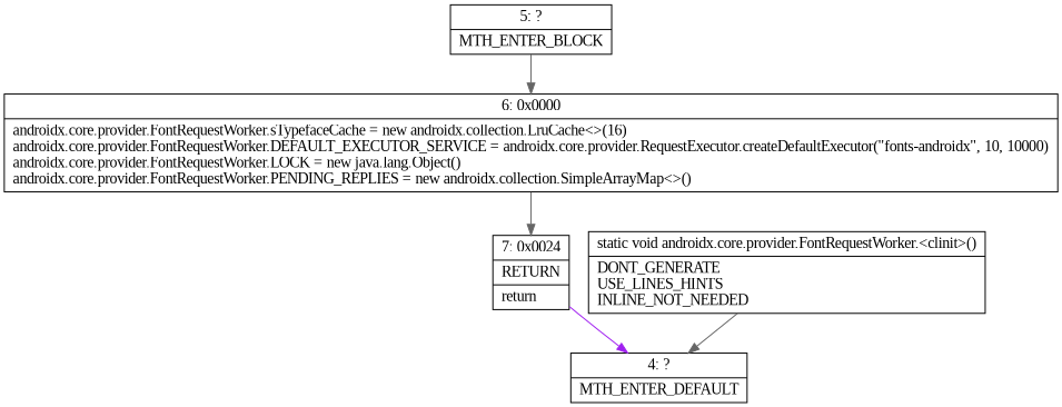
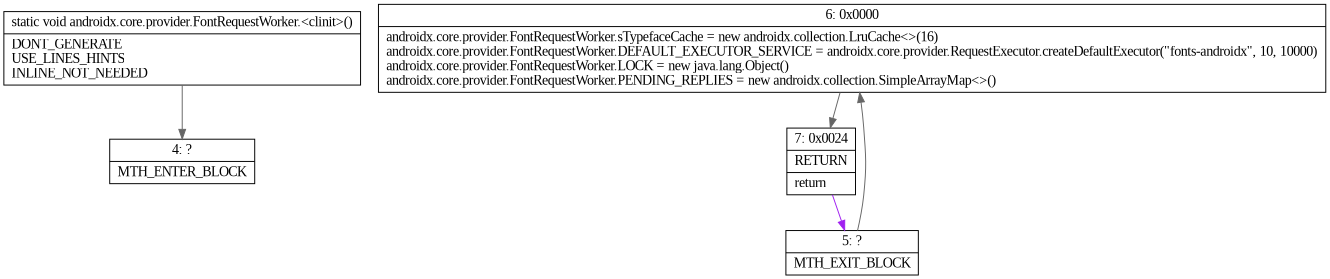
  digraph {
    fontname="Liberation Serif"
    node [fontname="Liberation Serif" shape=record]
    edge [color=gray40 fontname="Liberation Serif"]
-   n1 [label="{4\:\ ?|MTH_ENTER_DEFAULT\l}"]
+   n1 [label="{4\:\ ?|MTH_ENTER_BLOCK\l}"]
    n2 [label="{6\:\ 0x0000|androidx.core.provider.FontRequestWorker.sTypefaceCache = new androidx.collection.LruCache\<\>(16)\landroidx.core.provider.FontRequestWorker.DEFAULT_EXECUTOR_SERVICE = androidx.core.provider.RequestExecutor.createDefaultExecutor(\"fonts\-androidx\", 10, 10000)\landroidx.core.provider.FontRequestWorker.LOCK = new java.lang.Object()\landroidx.core.provider.FontRequestWorker.PENDING_REPLIES = new androidx.collection.SimpleArrayMap\<\>()\l}"]
    n3 [label="{7\:\ 0x0024|RETURN\l|return\l}"]
-   n4 [label="{5\:\ ?|MTH_ENTER_BLOCK\l}"]
+   n4 [label="{5\:\ ?|MTH_EXIT_BLOCK\l}"]
    n5 [label="{static void androidx.core.provider.FontRequestWorker.\<clinit\>()  | DONT_GENERATE\lUSE_LINES_HINTS\lINLINE_NOT_NEEDED\l}"]
    n2 -> n3
-   n3 -> n1 [color=purple]
+   n3 -> n4 [color=purple]
    n4 -> n2
    n5 -> n1
  }
